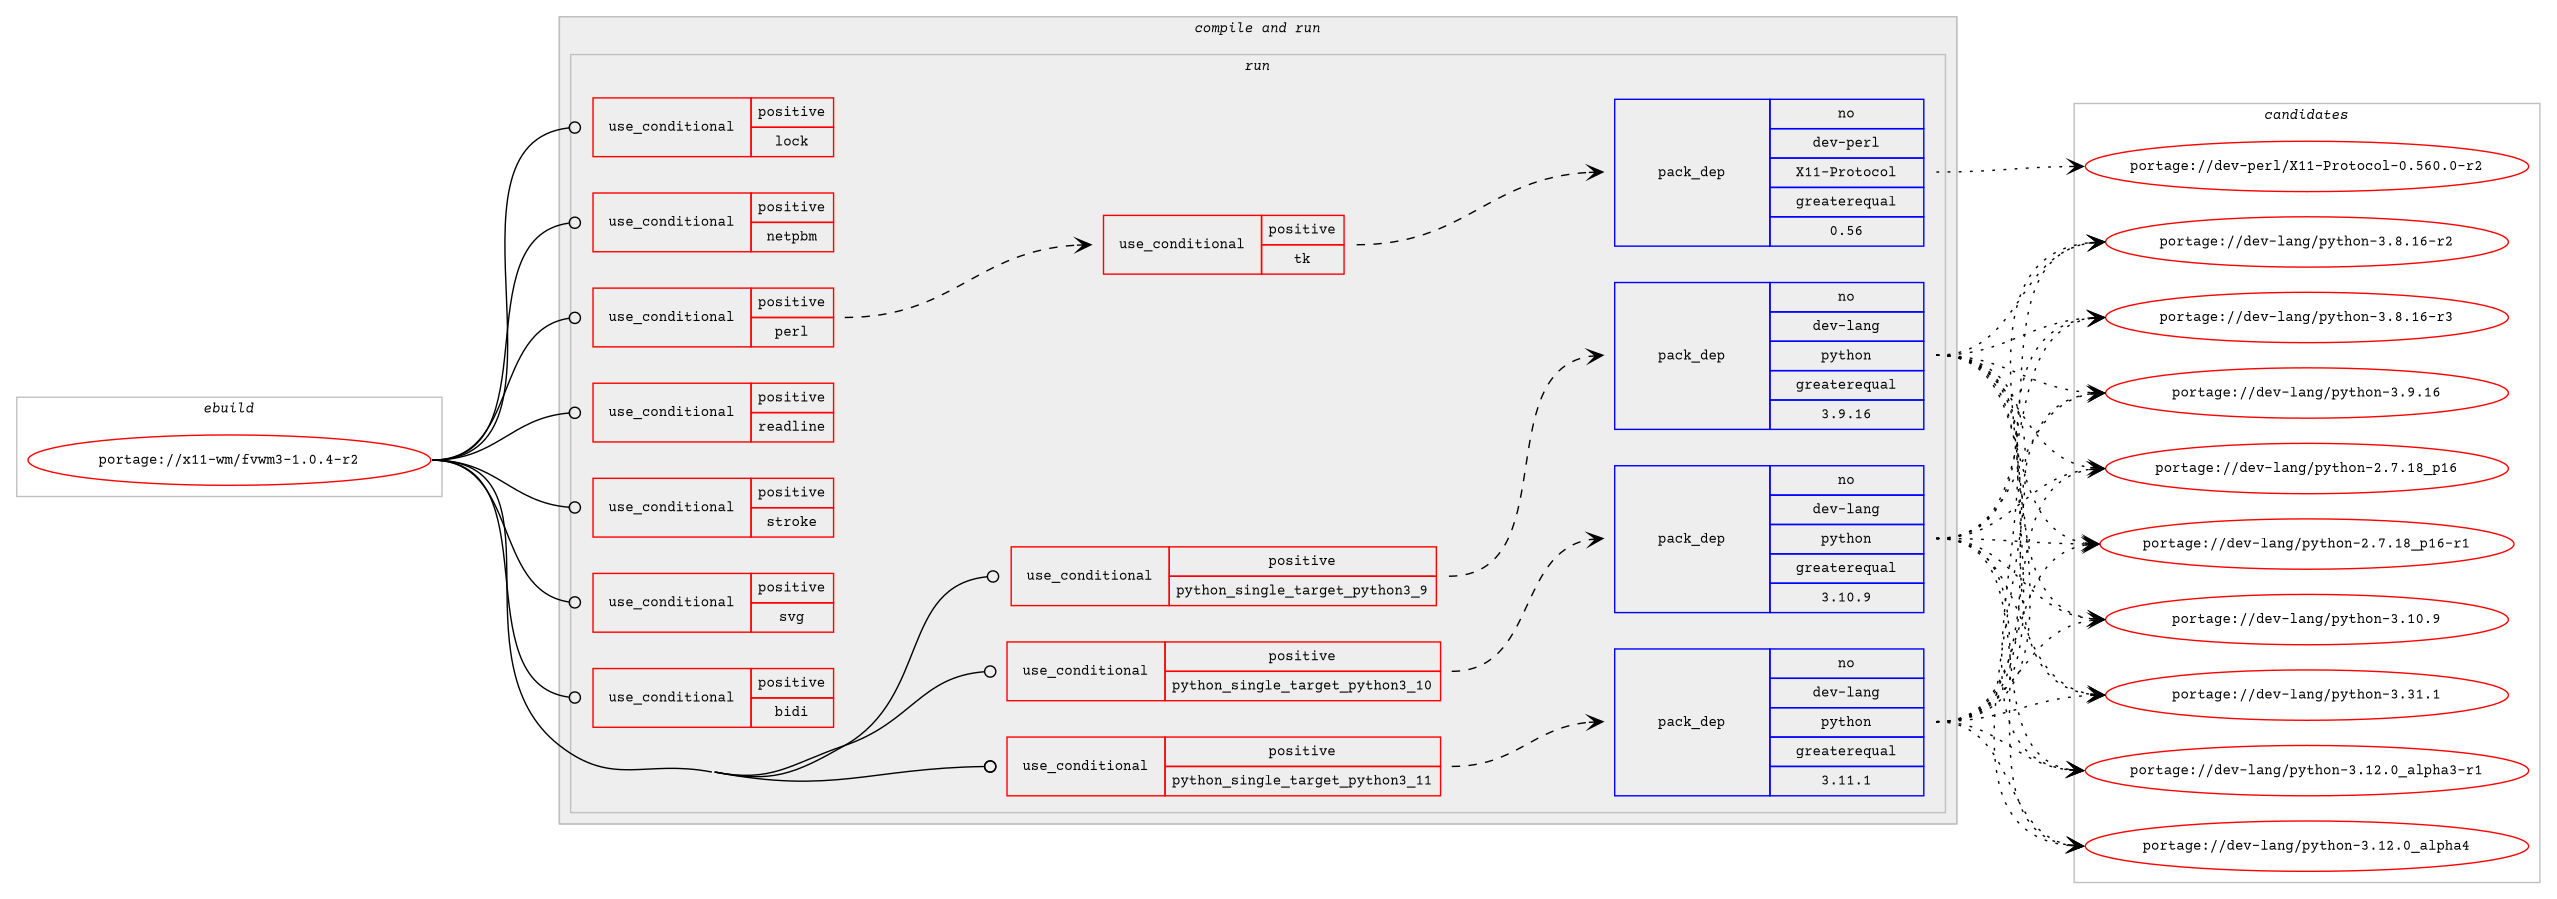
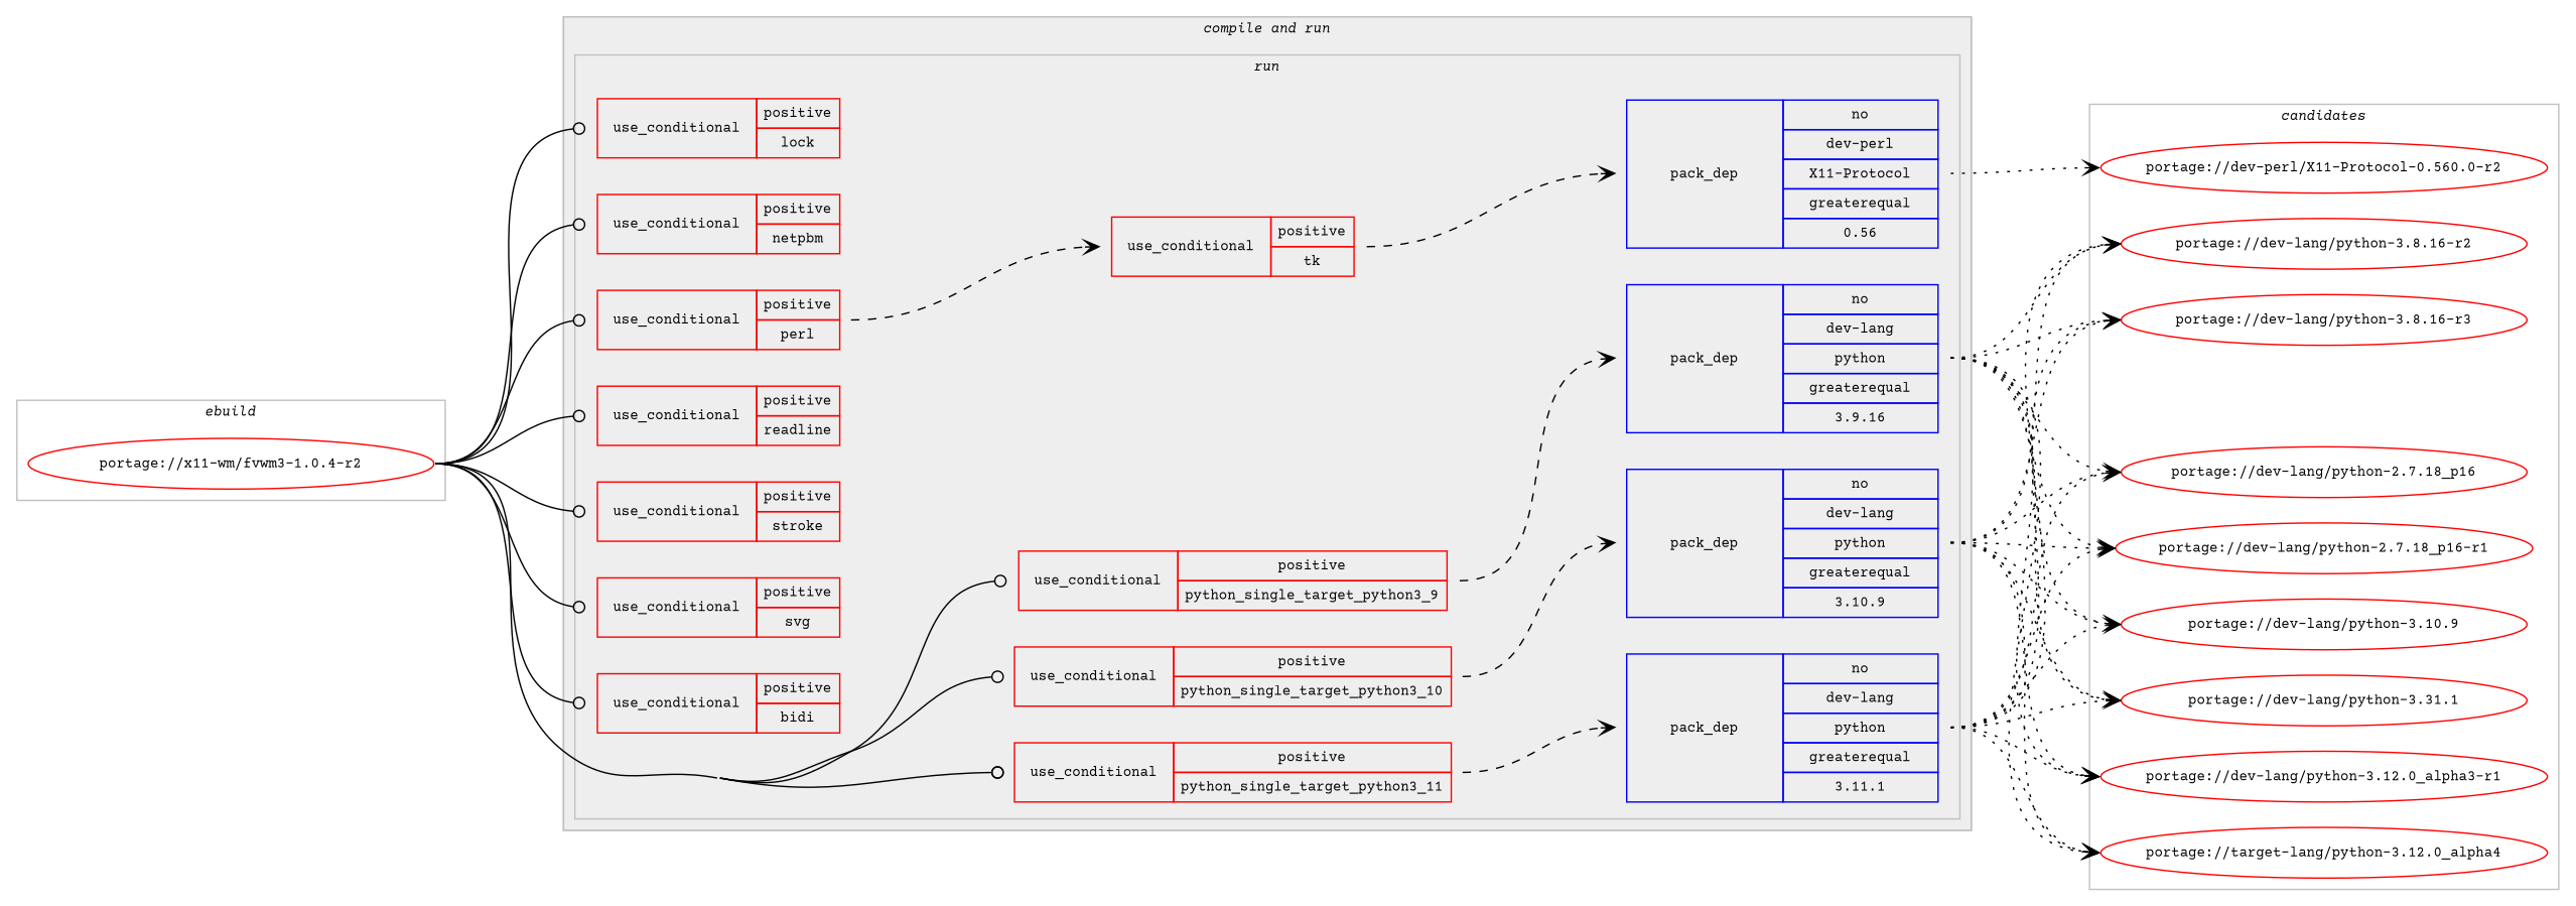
  digraph {
    compound=true
    concentrate=true
    fontname="Courier Prime"
    fontsize=10
    newrank=true
    rankdir=LR
    ranksep=1.5
    node [color=red fontname="Courier Prime" fontsize=10 shape=none]
    edge [arrowhead=vee fontname="Courier Prime" headport=w style=dotted tailport=e weight=100]
    n1 [label="portage://x11-wm/fvwm3-1.0.4-r2" width=4 shape=""]
    n2 [label=<<TABLE BORDER="0" CELLBORDER="1" CELLSPACING="0" CELLPADDING="4"><TR><TD ROWSPAN="3" CELLPADDING="10">use_conditional</TD></TR><TR><TD>positive</TD></TR><TR><TD>bidi</TD></TR></TABLE>>]
    n3 [label=<<TABLE BORDER="0" CELLBORDER="1" CELLSPACING="0" CELLPADDING="4"><TR><TD ROWSPAN="3" CELLPADDING="10">use_conditional</TD></TR><TR><TD>positive</TD></TR><TR><TD>lock</TD></TR></TABLE>>]
    n4 [label=<<TABLE BORDER="0" CELLBORDER="1" CELLSPACING="0" CELLPADDING="4"><TR><TD ROWSPAN="3" CELLPADDING="10">use_conditional</TD></TR><TR><TD>positive</TD></TR><TR><TD>netpbm</TD></TR></TABLE>>]
    n5 [color=blue label=<<TABLE BORDER="0" CELLBORDER="1" CELLSPACING="0" CELLPADDING="4" WIDTH="220"><TR><TD ROWSPAN="6" CELLPADDING="30">pack_dep</TD></TR><TR><TD WIDTH="110">no</TD></TR><TR><TD>dev-perl</TD></TR><TR><TD>X11-Protocol</TD></TR><TR><TD>greaterequal</TD></TR><TR><TD>0.56</TD></TR></TABLE>>]
    n6 [label=<<TABLE BORDER="0" CELLBORDER="1" CELLSPACING="0" CELLPADDING="4"><TR><TD ROWSPAN="3" CELLPADDING="10">use_conditional</TD></TR><TR><TD>positive</TD></TR><TR><TD>tk</TD></TR></TABLE>>]
    n7 [label=<<TABLE BORDER="0" CELLBORDER="1" CELLSPACING="0" CELLPADDING="4"><TR><TD ROWSPAN="3" CELLPADDING="10">use_conditional</TD></TR><TR><TD>positive</TD></TR><TR><TD>perl</TD></TR></TABLE>>]
    n8 [color=blue label=<<TABLE BORDER="0" CELLBORDER="1" CELLSPACING="0" CELLPADDING="4" WIDTH="220"><TR><TD ROWSPAN="6" CELLPADDING="30">pack_dep</TD></TR><TR><TD WIDTH="110">no</TD></TR><TR><TD>dev-lang</TD></TR><TR><TD>python</TD></TR><TR><TD>greaterequal</TD></TR><TR><TD>3.10.9</TD></TR></TABLE>>]
    n9 [label=<<TABLE BORDER="0" CELLBORDER="1" CELLSPACING="0" CELLPADDING="4"><TR><TD ROWSPAN="3" CELLPADDING="10">use_conditional</TD></TR><TR><TD>positive</TD></TR><TR><TD>python_single_target_python3_10</TD></TR></TABLE>>]
    n10 [color=blue label=<<TABLE BORDER="0" CELLBORDER="1" CELLSPACING="0" CELLPADDING="4" WIDTH="220"><TR><TD ROWSPAN="6" CELLPADDING="30">pack_dep</TD></TR><TR><TD WIDTH="110">no</TD></TR><TR><TD>dev-lang</TD></TR><TR><TD>python</TD></TR><TR><TD>greaterequal</TD></TR><TR><TD>3.11.1</TD></TR></TABLE>>]
    n11 [label=<<TABLE BORDER="0" CELLBORDER="1" CELLSPACING="0" CELLPADDING="4"><TR><TD ROWSPAN="3" CELLPADDING="10">use_conditional</TD></TR><TR><TD>positive</TD></TR><TR><TD>python_single_target_python3_11</TD></TR></TABLE>>]
    n12 [color=blue label=<<TABLE BORDER="0" CELLBORDER="1" CELLSPACING="0" CELLPADDING="4" WIDTH="220"><TR><TD ROWSPAN="6" CELLPADDING="30">pack_dep</TD></TR><TR><TD WIDTH="110">no</TD></TR><TR><TD>dev-lang</TD></TR><TR><TD>python</TD></TR><TR><TD>greaterequal</TD></TR><TR><TD>3.9.16</TD></TR></TABLE>>]
    n13 [label=<<TABLE BORDER="0" CELLBORDER="1" CELLSPACING="0" CELLPADDING="4"><TR><TD ROWSPAN="3" CELLPADDING="10">use_conditional</TD></TR><TR><TD>positive</TD></TR><TR><TD>python_single_target_python3_9</TD></TR></TABLE>>]
    n14 [label=<<TABLE BORDER="0" CELLBORDER="1" CELLSPACING="0" CELLPADDING="4"><TR><TD ROWSPAN="3" CELLPADDING="10">use_conditional</TD></TR><TR><TD>positive</TD></TR><TR><TD>readline</TD></TR></TABLE>>]
    n15 [label=<<TABLE BORDER="0" CELLBORDER="1" CELLSPACING="0" CELLPADDING="4"><TR><TD ROWSPAN="3" CELLPADDING="10">use_conditional</TD></TR><TR><TD>positive</TD></TR><TR><TD>stroke</TD></TR></TABLE>>]
    n16 [label=<<TABLE BORDER="0" CELLBORDER="1" CELLSPACING="0" CELLPADDING="4"><TR><TD ROWSPAN="3" CELLPADDING="10">use_conditional</TD></TR><TR><TD>positive</TD></TR><TR><TD>svg</TD></TR></TABLE>>]
    n17 [label="portage://dev-perl/X11-Protocol-0.560.0-r2" width=4 shape=""]
    n18 [label="portage://dev-lang/python-2.7.18_p16" width=4 shape=""]
    n19 [label="portage://dev-lang/python-2.7.18_p16-r1" width=4 shape=""]
    n20 [label="portage://dev-lang/python-3.10.9" width=4 shape=""]
    n21 [label="portage://dev-lang/python-3.31.1" width=4 shape=""]
    n22 [label="portage://dev-lang/python-3.12.0_alpha3-r1" width=4 shape=""]
-   n23 [label="portage://dev-lang/python-3.12.0_alpha4" width=4 shape=""]
+   n23 [label="portage://target-lang/python-3.12.0_alpha4" width=4 shape=""]
    n24 [label="portage://dev-lang/python-3.8.16-r2" width=4 shape=""]
    n25 [label="portage://dev-lang/python-3.8.16-r3" width=4 shape=""]
-   n26 [label="portage://dev-lang/python-3.9.16" width=4 shape=""]
    subgraph cluster_1 {
      color=gray
      label=<<i>ebuild</i>>
      rank=same
      n1
    }
    subgraph cluster_2 {
      color=gray
      label=<<i>dependencies</i>>
      subgraph cluster_3 {
        color=gray
        fillcolor="#eeeeee"
        label=<<i>compile</i>>
        style=filled
      }
      subgraph cluster_4 {
        color=gray
        fillcolor="#eeeeee"
        label=<<i>compile and run</i>>
        style=filled
      }
      subgraph cluster_5 {
        color=gray
        fillcolor="#eeeeee"
        label=<<i>run</i>>
        style=filled
        subgraph sub_6 {
          color=gray
          fillcolor="#eeeeee"
          label=<<i>run</i>>
          style=filled
          n2
        }
        subgraph sub_7 {
          color=gray
          fillcolor="#eeeeee"
          label=<<i>run</i>>
          style=filled
          n3
        }
        subgraph sub_8 {
          color=gray
          fillcolor="#eeeeee"
          label=<<i>run</i>>
          style=filled
          n4
        }
        subgraph sub_9 {
          color=gray
          fillcolor="#eeeeee"
          label=<<i>run</i>>
          style=filled
          n7
          subgraph sub_10 {
            color=gray
            fillcolor="#eeeeee"
            label=<<i>run</i>>
            style=filled
            n6
            subgraph sub_11 {
              color=gray
              fillcolor="#eeeeee"
              label=<<i>run</i>>
              style=filled
              n5
            }
          }
        }
        subgraph sub_12 {
          color=gray
          fillcolor="#eeeeee"
          label=<<i>run</i>>
          style=filled
          n9
          subgraph sub_13 {
            color=gray
            fillcolor="#eeeeee"
            label=<<i>run</i>>
            style=filled
            n8
          }
        }
        subgraph sub_14 {
          color=gray
          fillcolor="#eeeeee"
          label=<<i>run</i>>
          style=filled
          n11
          subgraph sub_15 {
            color=gray
            fillcolor="#eeeeee"
            label=<<i>run</i>>
            style=filled
            n10
          }
        }
        subgraph sub_16 {
          color=gray
          fillcolor="#eeeeee"
          label=<<i>run</i>>
          style=filled
          n13
          subgraph sub_17 {
            color=gray
            fillcolor="#eeeeee"
            label=<<i>run</i>>
            style=filled
            n12
          }
        }
        subgraph sub_18 {
          color=gray
          fillcolor="#eeeeee"
          label=<<i>run</i>>
          style=filled
          n14
        }
        subgraph sub_19 {
          color=gray
          fillcolor="#eeeeee"
          label=<<i>run</i>>
          style=filled
          n15
        }
        subgraph sub_20 {
          color=gray
          fillcolor="#eeeeee"
          label=<<i>run</i>>
          style=filled
          n16
        }
      }
    }
    subgraph cluster_21 {
      color=gray
      label=<<i>candidates</i>>
      rank=same
      subgraph sub_22 {
        color=black
        label=<<i>candidates</i>>
        nodesep=1
        rank=same
        n17
      }
      subgraph sub_23 {
        color=black
        label=<<i>candidates</i>>
        nodesep=1
        rank=same
        n18
        n19
        n20
        n21
        n22
        n23
        n24
        n25
-       n26
      }
      subgraph sub_24 {
        color=black
        label=<<i>candidates</i>>
        nodesep=1
        rank=same
        n18
        n19
        n20
        n21
        n22
        n23
        n24
        n25
-       n26
      }
      subgraph sub_25 {
        color=black
        label=<<i>candidates</i>>
        nodesep=1
        rank=same
        n18
        n19
        n20
        n21
        n22
        n23
        n24
        n25
-       n26
      }
    }
    n1 -> n2 [arrowhead=odot style=solid weight=20]
    n1 -> n3 [arrowhead=odot style=solid weight=20]
    n1 -> n4 [arrowhead=odot style=solid weight=20]
    n1 -> n7 [arrowhead=odot style=solid weight=20]
    n1 -> n9 [arrowhead=odot style=solid weight=20]
    n1 -> n11 [arrowhead=odot style=solid weight=20]
    n1 -> n13 [arrowhead=odot style=solid weight=20]
    n1 -> n14 [arrowhead=odot style=solid weight=20]
    n1 -> n15 [arrowhead=odot style=solid weight=20]
    n1 -> n16 [arrowhead=odot style=solid weight=20]
    n5 -> n17
    n6 -> n5 [style=dashed weight=20]
    n7 -> n6 [style=dashed weight=20]
    n8 -> n18
    n8 -> n19
    n8 -> n20
    n8 -> n21
    n8 -> n22
    n8 -> n23
    n8 -> n24
    n8 -> n25
-   n8 -> n26
    n9 -> n8 [style=dashed weight=20]
    n10 -> n18
    n10 -> n19
    n10 -> n20
    n10 -> n21
    n10 -> n22
    n10 -> n23
    n10 -> n24
    n10 -> n25
-   n10 -> n26
    n11 -> n10 [style=dashed weight=20]
    n12 -> n18
    n12 -> n19
    n12 -> n20
    n12 -> n21
    n12 -> n22
    n12 -> n23
    n12 -> n24
    n12 -> n25
-   n12 -> n26
    n13 -> n12 [style=dashed weight=20]
  }
